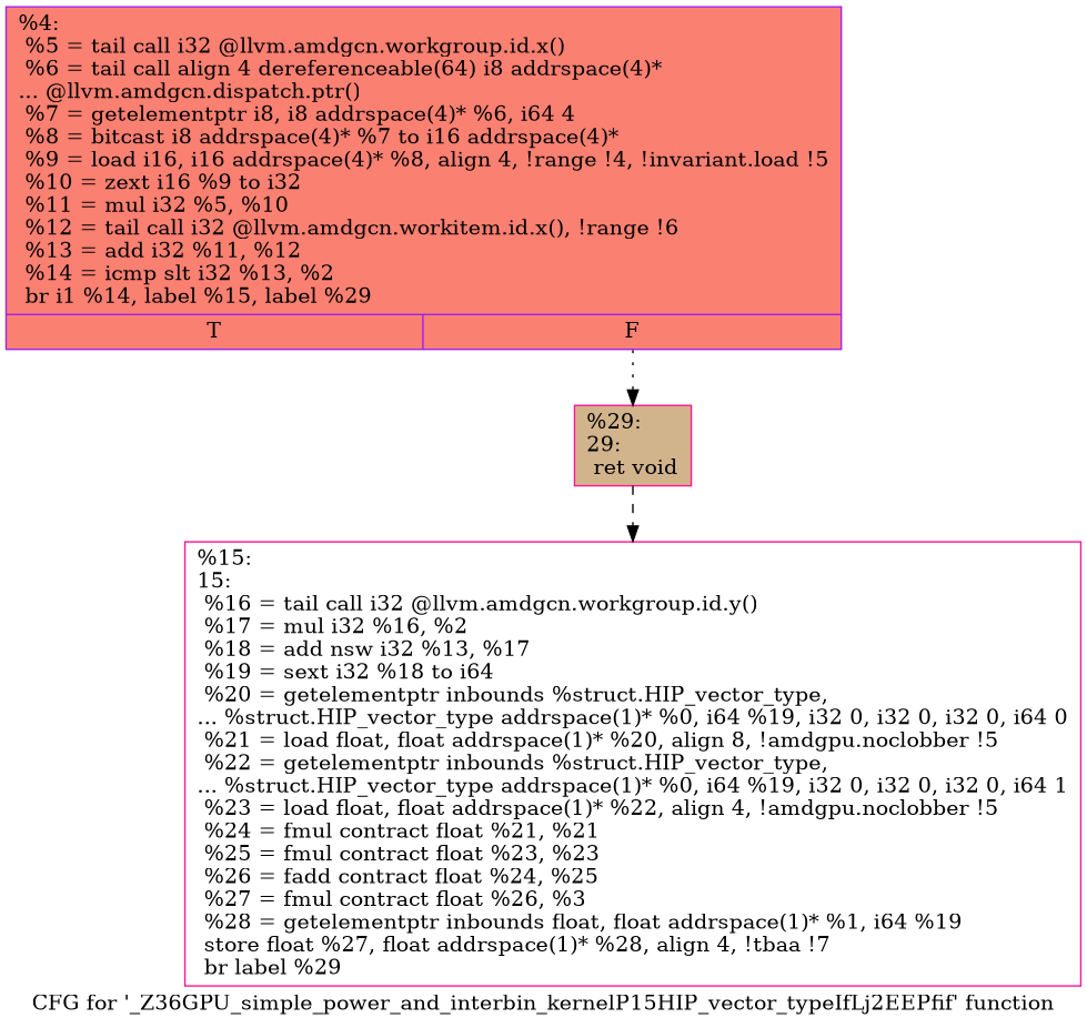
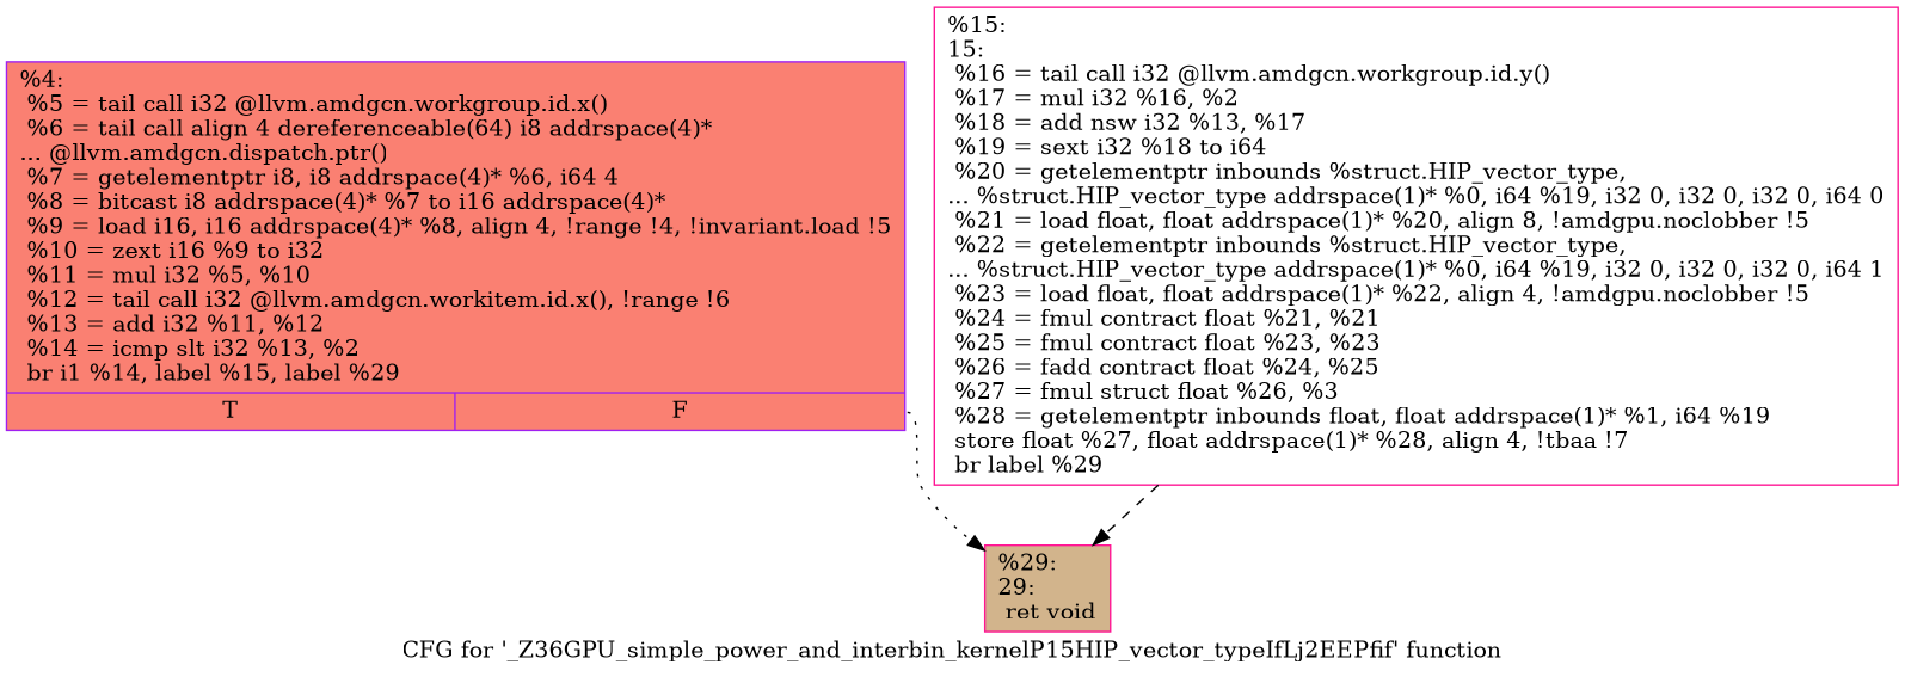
  digraph {
    label="CFG for '_Z36GPU_simple_power_and_interbin_kernelP15HIP_vector_typeIfLj2EEPfif' function"
    node [color=deeppink shape=record style=filled]
    n1 [color=purple fillcolor=salmon label="{%4:\l  %5 = tail call i32 @llvm.amdgcn.workgroup.id.x()\l  %6 = tail call align 4 dereferenceable(64) i8 addrspace(4)*\l... @llvm.amdgcn.dispatch.ptr()\l  %7 = getelementptr i8, i8 addrspace(4)* %6, i64 4\l  %8 = bitcast i8 addrspace(4)* %7 to i16 addrspace(4)*\l  %9 = load i16, i16 addrspace(4)* %8, align 4, !range !4, !invariant.load !5\l  %10 = zext i16 %9 to i32\l  %11 = mul i32 %5, %10\l  %12 = tail call i32 @llvm.amdgcn.workitem.id.x(), !range !6\l  %13 = add i32 %11, %12\l  %14 = icmp slt i32 %13, %2\l  br i1 %14, label %15, label %29\l|{<s0>T|<s1>F}}"]
    n2 [fillcolor=tan label="{%29:\l29:                                               \l  ret void\l}"]
-   n3 [fillcolor=white label="{%15:\l15:                                               \l  %16 = tail call i32 @llvm.amdgcn.workgroup.id.y()\l  %17 = mul i32 %16, %2\l  %18 = add nsw i32 %13, %17\l  %19 = sext i32 %18 to i64\l  %20 = getelementptr inbounds %struct.HIP_vector_type,\l... %struct.HIP_vector_type addrspace(1)* %0, i64 %19, i32 0, i32 0, i32 0, i64 0\l  %21 = load float, float addrspace(1)* %20, align 8, !amdgpu.noclobber !5\l  %22 = getelementptr inbounds %struct.HIP_vector_type,\l... %struct.HIP_vector_type addrspace(1)* %0, i64 %19, i32 0, i32 0, i32 0, i64 1\l  %23 = load float, float addrspace(1)* %22, align 4, !amdgpu.noclobber !5\l  %24 = fmul contract float %21, %21\l  %25 = fmul contract float %23, %23\l  %26 = fadd contract float %24, %25\l  %27 = fmul contract float %26, %3\l  %28 = getelementptr inbounds float, float addrspace(1)* %1, i64 %19\l  store float %27, float addrspace(1)* %28, align 4, !tbaa !7\l  br label %29\l}"]
+   n3 [fillcolor=white label="{%15:\l15:                                               \l  %16 = tail call i32 @llvm.amdgcn.workgroup.id.y()\l  %17 = mul i32 %16, %2\l  %18 = add nsw i32 %13, %17\l  %19 = sext i32 %18 to i64\l  %20 = getelementptr inbounds %struct.HIP_vector_type,\l... %struct.HIP_vector_type addrspace(1)* %0, i64 %19, i32 0, i32 0, i32 0, i64 0\l  %21 = load float, float addrspace(1)* %20, align 8, !amdgpu.noclobber !5\l  %22 = getelementptr inbounds %struct.HIP_vector_type,\l... %struct.HIP_vector_type addrspace(1)* %0, i64 %19, i32 0, i32 0, i32 0, i64 1\l  %23 = load float, float addrspace(1)* %22, align 4, !amdgpu.noclobber !5\l  %24 = fmul contract float %21, %21\l  %25 = fmul contract float %23, %23\l  %26 = fadd contract float %24, %25\l  %27 = fmul struct float %26, %3\l  %28 = getelementptr inbounds float, float addrspace(1)* %1, i64 %19\l  store float %27, float addrspace(1)* %28, align 4, !tbaa !7\l  br label %29\l}"]
    n1 -> n2 [style=dotted tailport=s1]
-   n2 -> n3 [style=dashed]
+   n3 -> n2 [style=dashed]
  }
